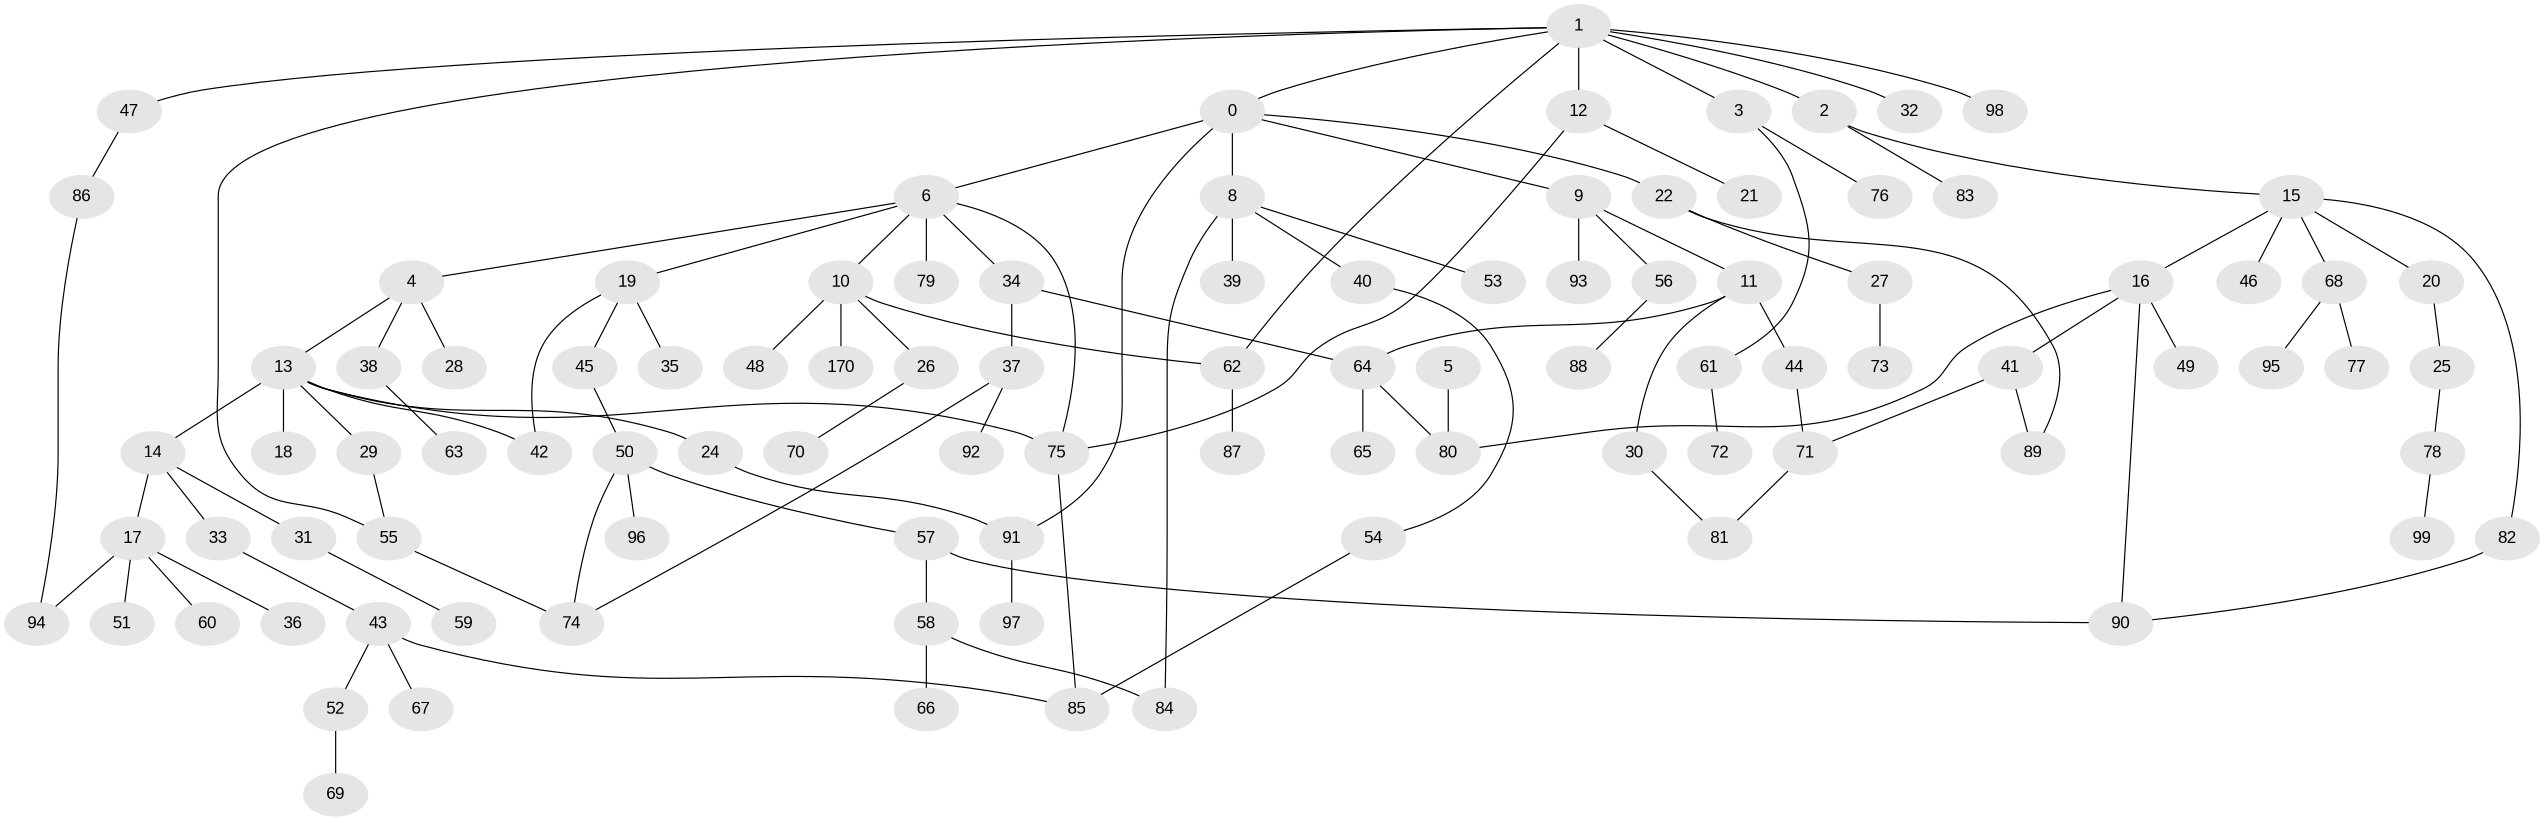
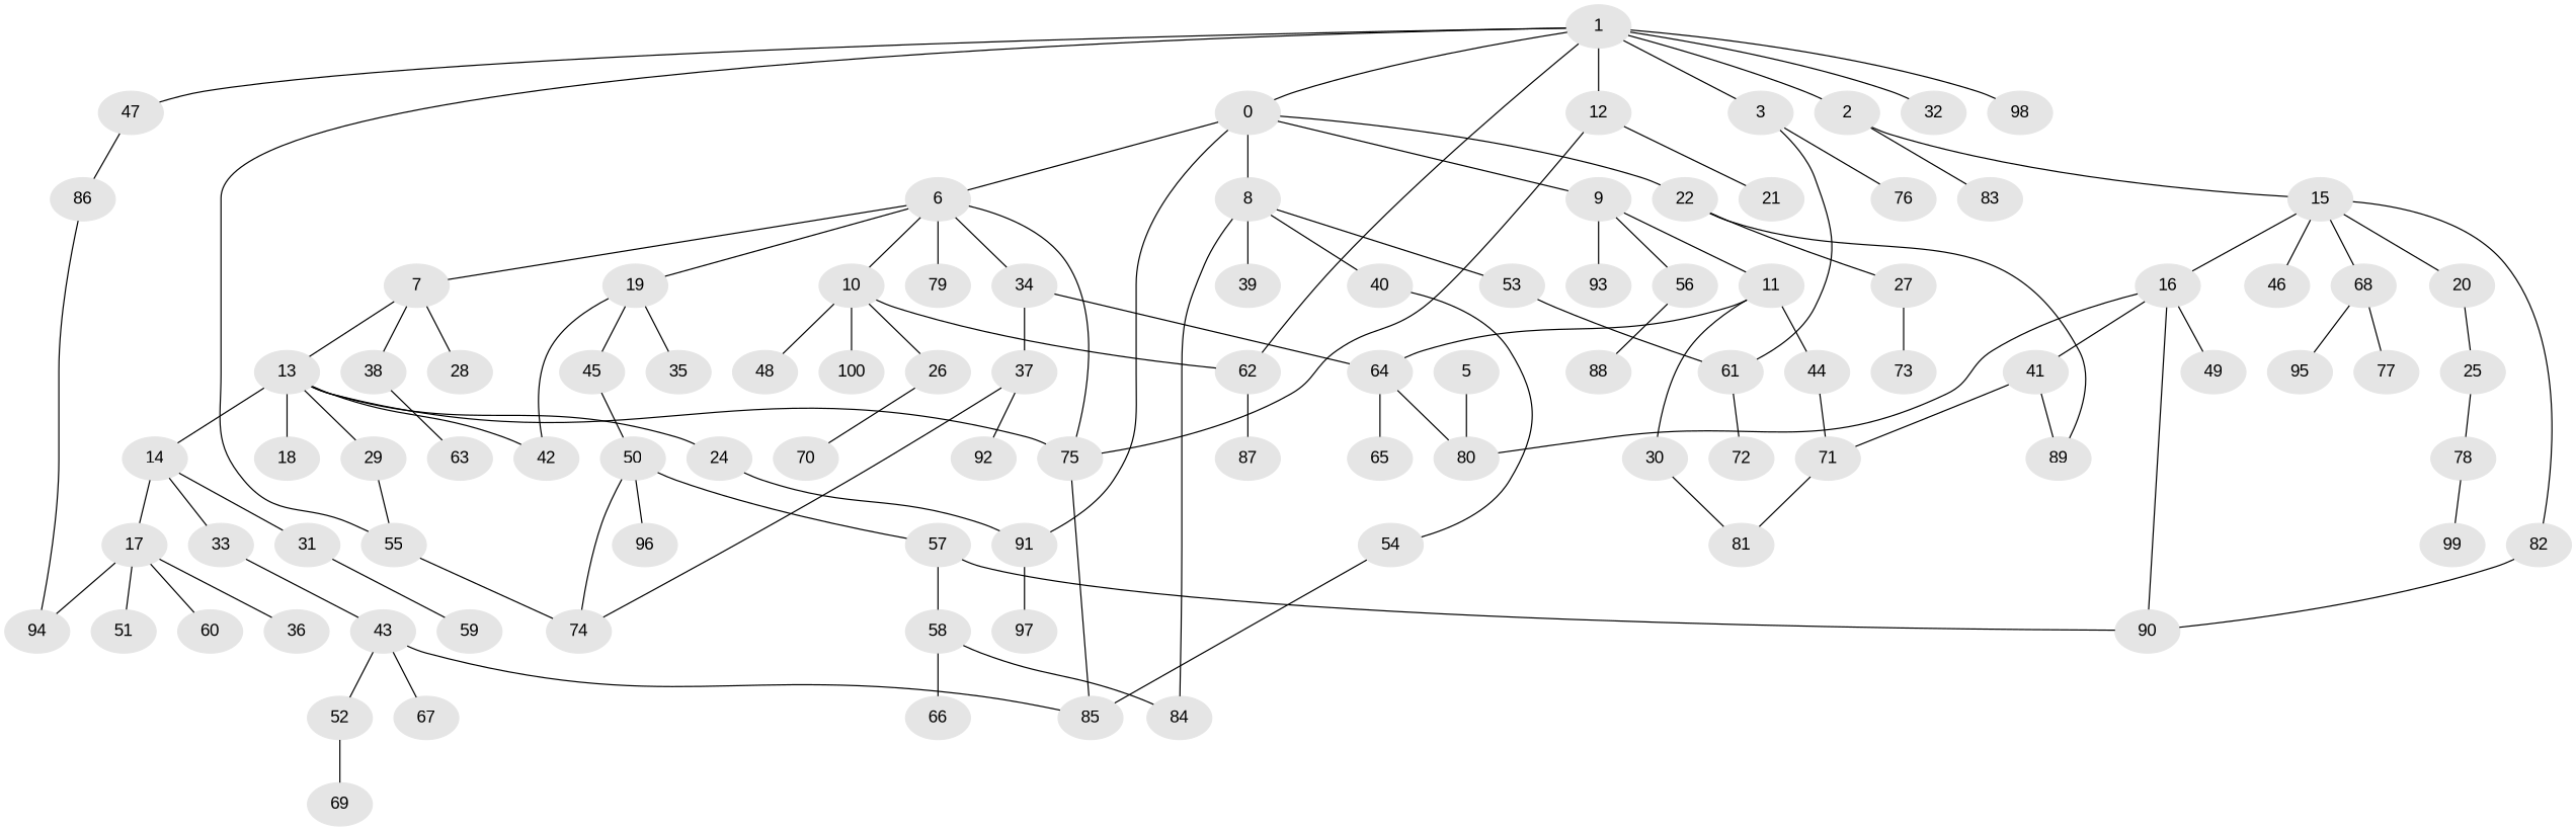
  graph {
    fontname="Liberation Sans"
    node [color=gray90 fontname="Liberation Sans" style=filled]
    edge [fontname="Liberation Sans"]
    1
    2
    3
    n4 [label=0]
    12
    32
    47
    55
    62
    98
    15
    83
    61
    76
    6
    8
    9
    22
    91
    75
    21
    86
    74
    87
    16
    20
    46
    68
    82
    5
    80
    72
-   7 [label=4]
+   7
    10
    19
    34
    79
    39
    40
    53
    84
    11
    56
    93
    27
    89
    97
    13
    28
    38
    26
    48
-   100 [label=170]
+   100
    42
    35
    45
    64
    37
    85
    14
    18
    24
    29
    63
    54
    30
    44
    88
    70
    81
    71
    65
    17
    31
    33
    36
    51
    60
    94
    59
    43
    41
    49
    90
    25
    77
    95
    50
    78
    73
    99
    52
    67
    92
    69
    57
    96
    58
    66
    1 -- 2
    1 -- 3
    1 -- n4
    1 -- 12
    1 -- 32
    1 -- 47
    1 -- 55
    1 -- 62
    1 -- 98
    2 -- 15
    2 -- 83
    3 -- 61
    3 -- 76
    n4 -- 6
    n4 -- 8
    n4 -- 9
    n4 -- 22
    n4 -- 91
    12 -- 75
    12 -- 21
    47 -- 86
    55 -- 74
    62 -- 87
    15 -- 16
    15 -- 20
    15 -- 46
    15 -- 68
    15 -- 82
    61 -- 72
    6 -- 75
    6 -- 7
    6 -- 10
    6 -- 19
    6 -- 34
    6 -- 79
    8 -- 39
    8 -- 40
    8 -- 53
    8 -- 84
    9 -- 11
    9 -- 56
    9 -- 93
    22 -- 27
    22 -- 89
    91 -- 97
    75 -- 85
    86 -- 94
    16 -- 80
    16 -- 41
    16 -- 49
    16 -- 90
    20 -- 25
    68 -- 77
    68 -- 95
    82 -- 90
    5 -- 80
    7 -- 13
    7 -- 28
    7 -- 38
    10 -- 62
    10 -- 26
    10 -- 48
    10 -- 100
    19 -- 42
    19 -- 35
    19 -- 45
    34 -- 64
    34 -- 37
    40 -- 54
+   53 -- 61
    11 -- 64
    11 -- 30
    11 -- 44
    56 -- 88
    27 -- 73
    13 -- 75
    13 -- 42
    13 -- 14
    13 -- 18
    13 -- 24
    13 -- 29
    38 -- 63
    26 -- 70
    45 -- 50
    64 -- 80
    64 -- 65
    37 -- 74
    37 -- 92
    14 -- 17
    14 -- 31
    14 -- 33
    24 -- 91
    29 -- 55
    54 -- 85
    30 -- 81
    44 -- 71
    71 -- 81
    17 -- 36
    17 -- 51
    17 -- 60
    17 -- 94
    31 -- 59
    33 -- 43
    43 -- 85
    43 -- 52
    43 -- 67
    41 -- 89
    41 -- 71
    25 -- 78
    50 -- 74
    50 -- 57
    50 -- 96
    78 -- 99
    52 -- 69
    57 -- 90
    57 -- 58
    58 -- 84
    58 -- 66
  }
